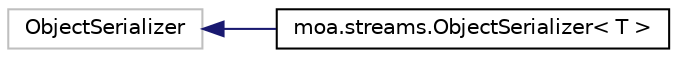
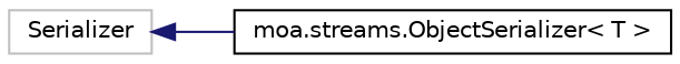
  digraph {
    rankdir=LR
    node [fillcolor=white fontname=Helvetica fontsize=10 shape=record style=filled]
-   n1 [color=grey75 height=0.2 label=ObjectSerializer width=0.4]
+   n1 [color=grey75 height=0.2 label=Serializer width=0.4]
    n2 [color=black height=0.2 label="moa.streams.ObjectSerializer\< T \>" width=0.4]
    n1 -> n2 [color=midnightblue dir=back fontname=Helvetica fontsize=10 labelfontname=Helvetica labelfontsize=10 style=solid]
  }
